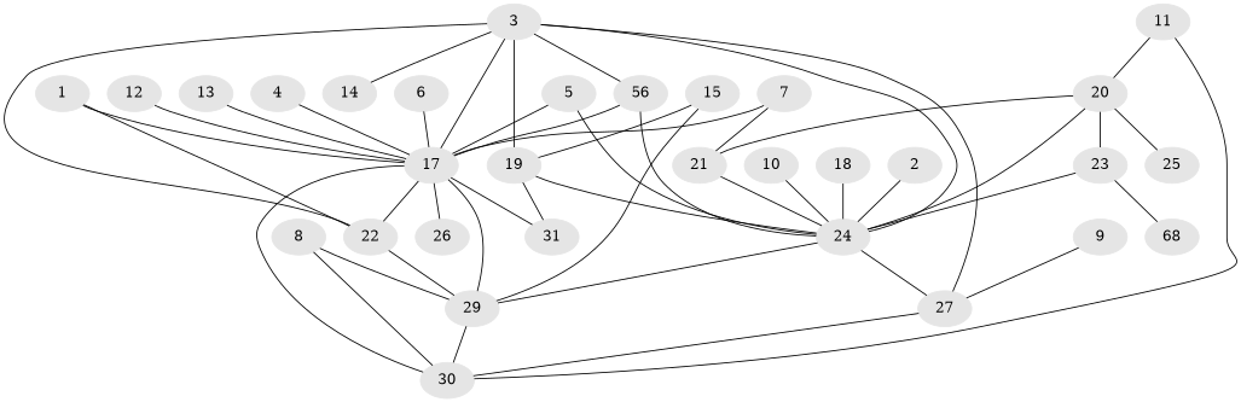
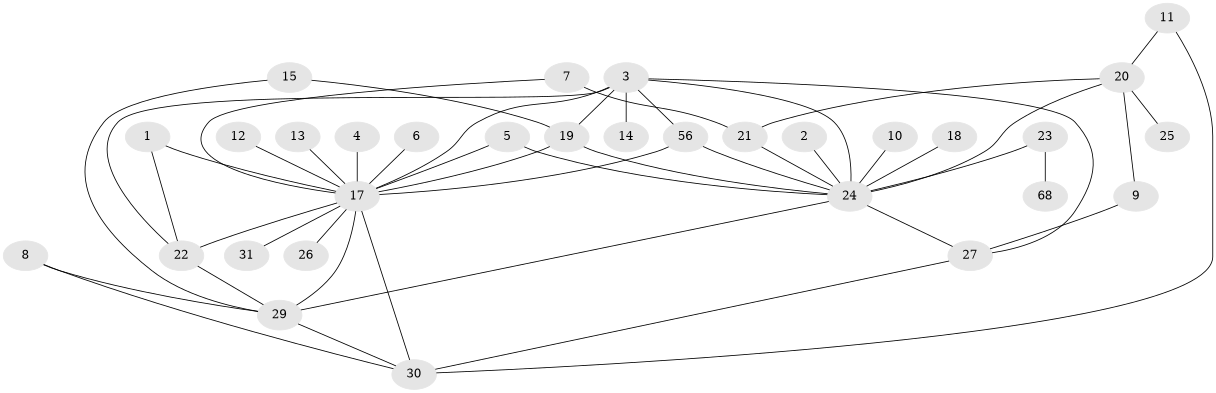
  graph {
    node [color=gray90 style=filled]
    edge [weight=1.0]
    1
    17
    22
    30
    29
    26
    31
    2
    24
    27
    3
    14
    n13 [label=56]
    19
    4
    5
    6
    7
    21
    8
    9
    10
    11
    20
    23
    25
    12
    13
    15
    18
    n31 [label=68]
    1 -- 17
    1 -- 22
    17 -- 22
    17 -- 30 [weight=2.0]
    17 -- 29
    17 -- 26
    17 -- 31
    22 -- 29
    29 -- 30
    2 -- 24
    24 -- 29
    24 -- 27
    27 -- 30
    3 -- 17
    3 -- 22
    3 -- 24
    3 -- 27
    3 -- 14
    3 -- n13
    3 -- 19 [weight=2.0]
    n13 -- 17 [weight=2.0]
    n13 -- 24
-   19 -- 31
+   19 -- 17
    19 -- 24
    4 -- 17
    5 -- 17
    5 -- 24
    6 -- 17
    7 -- 17
    7 -- 21 [weight=2.0]
    21 -- 24
    8 -- 30
    8 -- 29
    9 -- 27
    10 -- 24
    11 -- 30
    11 -- 20
    20 -- 24
    20 -- 21
-   20 -- 23
+   20 -- 9
    20 -- 25
    23 -- 24 [weight=2.0]
    23 -- n31
    12 -- 17
    13 -- 17
    15 -- 29
    15 -- 19
    18 -- 24
  }
